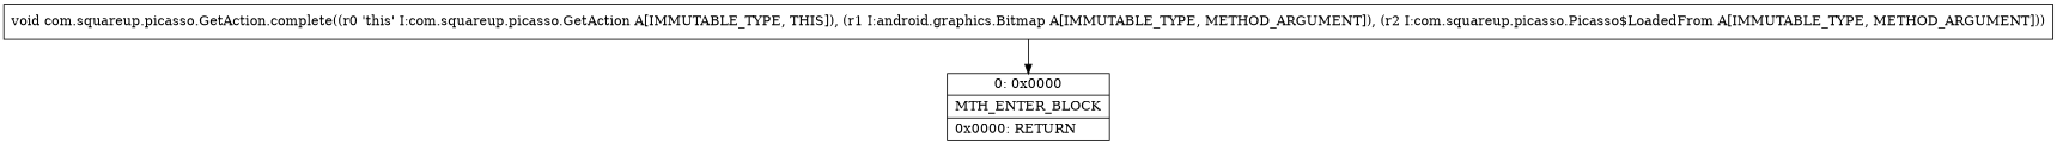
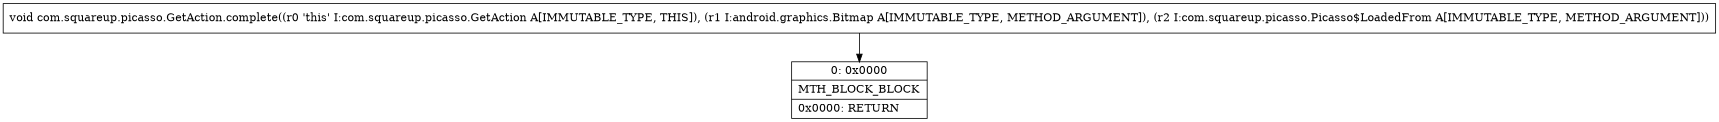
  digraph {
    node [shape=record]
-   n1 [label="{0\:\ 0x0000|MTH_ENTER_BLOCK\l|0x0000: RETURN   \l}"]
+   n1 [label="{0\:\ 0x0000|MTH_BLOCK_BLOCK\l|0x0000: RETURN   \l}"]
    n2 [label="{void com.squareup.picasso.GetAction.complete((r0 'this' I:com.squareup.picasso.GetAction A[IMMUTABLE_TYPE, THIS]), (r1 I:android.graphics.Bitmap A[IMMUTABLE_TYPE, METHOD_ARGUMENT]), (r2 I:com.squareup.picasso.Picasso$LoadedFrom A[IMMUTABLE_TYPE, METHOD_ARGUMENT])) }"]
    n2 -> n1
  }
